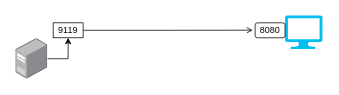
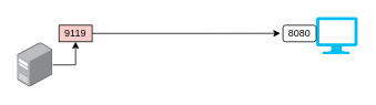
  <mxCell id="0" />
  <mxCell id="1" parent="0" />
  <mxCell id="2" value="" style="verticalLabelPosition=bottom;html=1;verticalAlign=top;align=center;strokeColor=none;fillColor=#00BEF2;shape=mxgraph.azure.computer;pointerEvents=1;" parent="1" vertex="1"><mxGeometry x="380" y="20" width="50" height="45" as="geometry" /></mxCell>
  <mxCell id="3" style="edgeStyle=orthogonalEdgeStyle;rounded=0;orthogonalLoop=1;jettySize=auto;html=1;entryX=0.5;entryY=1;entryDx=0;entryDy=0;" edge="1" parent="1" source="4" target="6"><mxGeometry relative="1" as="geometry" /></mxCell>
  <mxCell id="4" value="" style="image;points=[];aspect=fixed;html=1;align=center;shadow=0;dashed=0;image=img/lib/allied_telesis/computer_and_terminals/Server_Desktop.svg;" parent="1" vertex="1"><mxGeometry x="20" y="51" width="42.6" height="54" as="geometry" /></mxCell>
  <mxCell id="5" value="8080" style="whiteSpace=wrap;html=1;rounded=1;" parent="1" vertex="1"><mxGeometry x="340" y="30" width="40" height="20" as="geometry" /></mxCell>
- <mxCell id="6" value="9119" style="rounded=0;whiteSpace=wrap;html=1;" parent="1" vertex="1"><mxGeometry x="70" y="30" width="40" height="20" as="geometry" /></mxCell>
- <mxCell id="7" style="edgeStyle=orthogonalEdgeStyle;rounded=0;orthogonalLoop=1;jettySize=auto;html=1;exitX=1;exitY=0.5;exitDx=0;exitDy=0;entryX=-0.079;entryY=0.493;entryDx=0;entryDy=0;entryPerimeter=0;endArrow=open;" edge="1" parent="1" source="6" target="5"><mxGeometry relative="1" as="geometry" /></mxCell>
+ <mxCell id="6" value="9119" style="rounded=0;whiteSpace=wrap;html=1;fillColor=#f8cecc;" parent="1" vertex="1"><mxGeometry x="70" y="30" width="40" height="20" as="geometry" /></mxCell>
+ <mxCell id="7" style="edgeStyle=orthogonalEdgeStyle;rounded=0;orthogonalLoop=1;jettySize=auto;html=1;exitX=1;exitY=0.5;exitDx=0;exitDy=0;entryX=-0.079;entryY=0.493;entryDx=0;entryDy=0;entryPerimeter=0;" edge="1" parent="1" source="6" target="5"><mxGeometry relative="1" as="geometry" /></mxCell>
